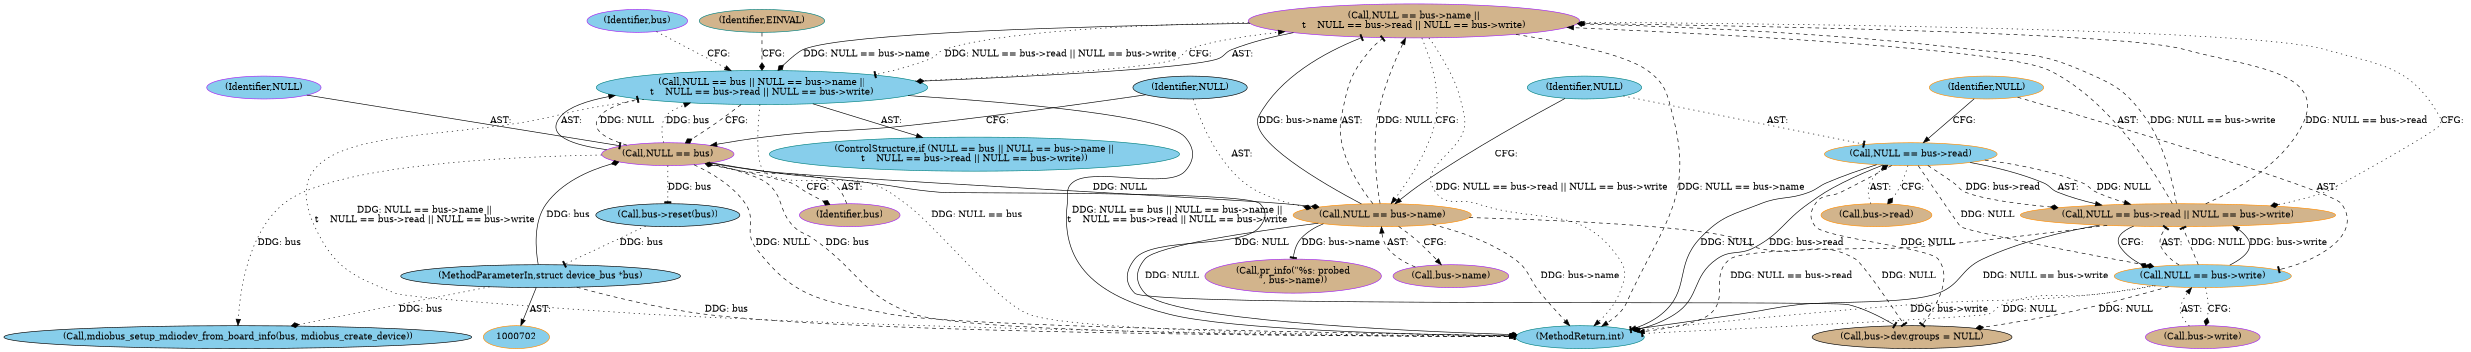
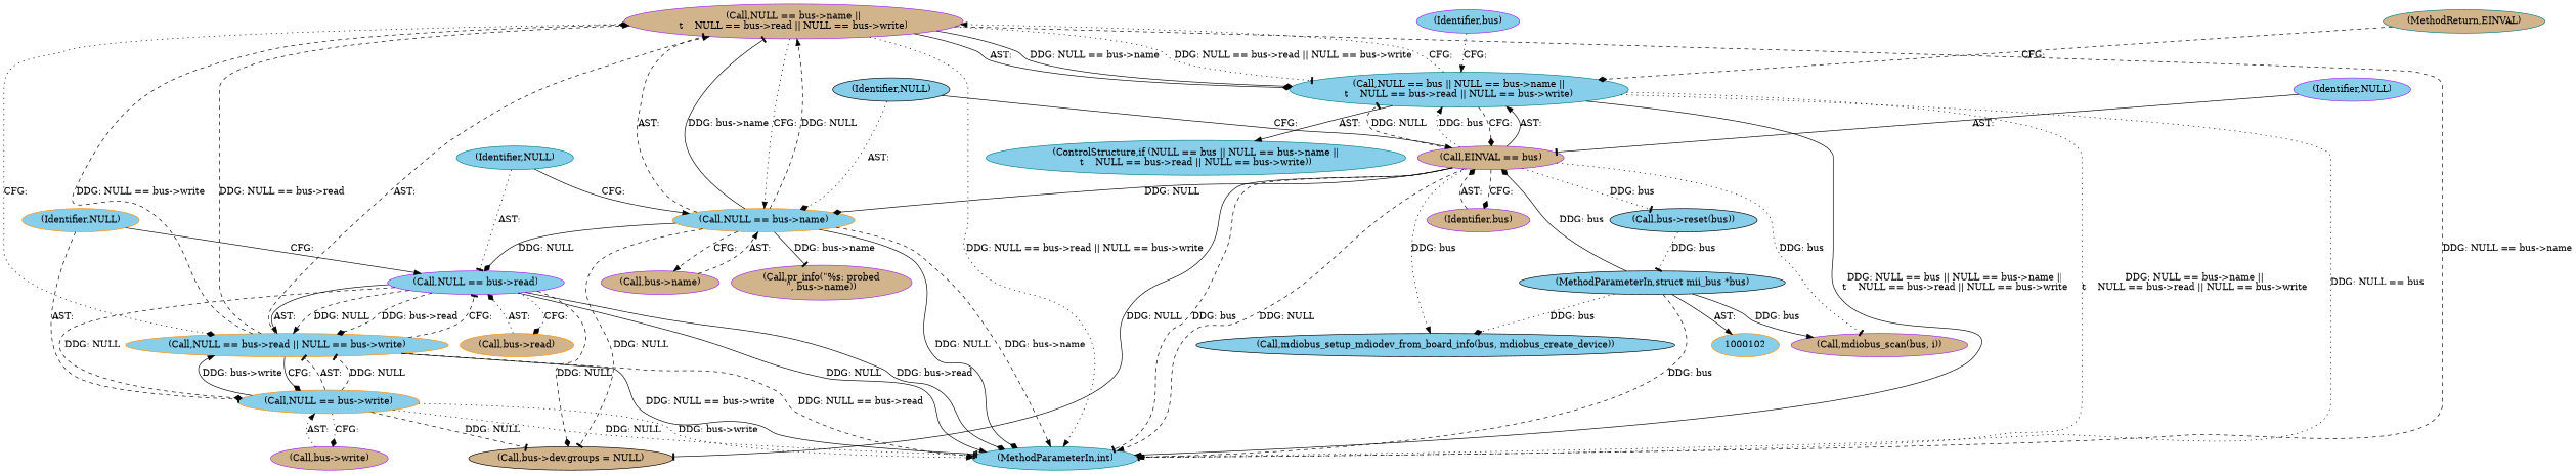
  digraph {
    node [color=purple fillcolor=skyblue style=filled]
    edge [arrowhead=normal style=dashed]
    n1 [fillcolor=tan label="(Call,NULL == bus->name ||\n\t    NULL == bus->read || NULL == bus->write)"]
-   n2 [color=darkorange fillcolor=tan label="(Call,NULL == bus->name)"]
-   n3 [color=darkorange fillcolor=tan label="(Call,NULL == bus->read || NULL == bus->write)"]
+   n2 [color=darkorange label="(Call,NULL == bus->name)"]
+   n3 [color=darkorange label="(Call,NULL == bus->read || NULL == bus->write)"]
    n4 [color=teal label="(Call,NULL == bus || NULL == bus->name ||\n\t    NULL == bus->read || NULL == bus->write)"]
-   n5 [color=teal label="(MethodReturn,int)"]
-   n6 [color=darkorange label="(Call,NULL == bus->read)"]
+   n5 [color=teal label="(MethodParameterIn,int)"]
+   n6 [label="(Call,NULL == bus->read)"]
    n7 [fillcolor=tan label="(Call,bus->name)"]
    n8 [color=black fillcolor=tan label="(Call,bus->dev.groups = NULL)"]
    n9 [fillcolor=tan label="(Call,pr_info(\"%s: probed\n\", bus->name))"]
    n10 [color=darkorange label="(Call,NULL == bus->write)"]
-   n11 [fillcolor=tan label="(Call,NULL == bus)"]
+   n11 [fillcolor=tan label="(Call,EINVAL == bus)"]
    n12 [color=teal label="(ControlStructure,if (NULL == bus || NULL == bus->name ||\n\t    NULL == bus->read || NULL == bus->write))"]
    n13 [color=darkorange fillcolor=tan label="(Call,bus->read)"]
    n14 [fillcolor=tan label="(Identifier,bus)"]
+   n15 [fillcolor=tan label="(Call,mdiobus_scan(bus, i))"]
    n16 [color=black label="(Call,bus->reset(bus))"]
    n17 [color=black label="(Call,mdiobus_setup_mdiodev_from_board_info(bus, mdiobus_create_device))"]
-   n18 [color=black label="(MethodParameterIn,struct device_bus *bus)"]
-   1000102 [color=darkorange label=1000702]
+   n18 [color=black label="(MethodParameterIn,struct mii_bus *bus)"]
+   1000102 [color=darkorange]
    n20 [fillcolor=tan label="(Call,bus->write)"]
    n21 [label="(Identifier,bus)"]
    n22 [label="(Identifier,NULL)"]
-   n23 [color=teal fillcolor=tan label="(Identifier,EINVAL)"]
+   n23 [color=teal fillcolor=tan label="(MethodReturn,EINVAL)"]
    n24 [color=black label="(Identifier,NULL)"]
    n25 [color=teal label="(Identifier,NULL)"]
    n26 [color=darkorange label="(Identifier,NULL)"]
    n1 -> n2 [label="CFG: " style=dotted]
    n1 -> n3 [arrowhead=diamond label="CFG: " style=dotted]
    n1 -> n4 [arrowhead=diamond label="AST: " style=solid]
    n1 -> n4 [arrowhead=diamond label="DDG: NULL == bus->name" style=solid]
    n1 -> n4 [arrowhead=tee label="DDG: NULL == bus->read || NULL == bus->write" style=dotted]
    n1 -> n5 [label="DDG: NULL == bus->read || NULL == bus->write" style=dotted]
    n1 -> n5 [label="DDG: NULL == bus->name"]
    n2 -> n1 [arrowhead=tee label="AST: "]
    n2 -> n1 [label="DDG: NULL"]
    n2 -> n1 [arrowhead=tee label="DDG: bus->name" style=solid]
    n2 -> n5 [arrowhead=diamond label="DDG: NULL" style=solid]
    n2 -> n5 [label="DDG: bus->name"]
+   n2 -> n6 [arrowhead=diamond label="DDG: NULL" style=solid]
    n2 -> n7 [label="CFG: "]
    n2 -> n8 [arrowhead=tee label="DDG: NULL"]
    n2 -> n9 [arrowhead=tee label="DDG: bus->name" style=solid]
    n3 -> n1 [label="AST: "]
    n3 -> n1 [label="DDG: NULL == bus->read"]
    n3 -> n1 [arrowhead=diamond label="DDG: NULL == bus->write"]
    n3 -> n5 [arrowhead=tee label="DDG: NULL == bus->write" style=solid]
    n3 -> n5 [label="DDG: NULL == bus->read"]
+   n3 -> n6 [arrowhead=tee label="CFG: "]
    n3 -> n10 [arrowhead=diamond label="CFG: " style=solid]
    n4 -> n1 [label="CFG: " style=dotted]
    n4 -> n5 [arrowhead=tee label="DDG: NULL == bus->name ||\n\t    NULL == bus->read || NULL == bus->write" style=dotted]
    n4 -> n5 [arrowhead=diamond label="DDG: NULL == bus" style=dotted]
    n4 -> n5 [label="DDG: NULL == bus || NULL == bus->name ||\n\t    NULL == bus->read || NULL == bus->write" style=solid]
    n4 -> n11 [arrowhead=diamond label="CFG: "]
    n4 -> n12 [label="AST: " style=solid]
    n6 -> n3 [label="AST: " style=solid]
    n6 -> n3 [label="DDG: NULL"]
    n6 -> n3 [arrowhead=diamond label="DDG: bus->read"]
    n6 -> n5 [label="DDG: NULL" style=solid]
    n6 -> n5 [arrowhead=diamond label="DDG: bus->read" style=solid]
-   n6 -> n8 [arrowhead=tee label="DDG: NULL"]
+   n6 -> n8 [arrowhead=diamond label="DDG: NULL"]
    n6 -> n10 [arrowhead=diamond label="DDG: NULL"]
    n6 -> n13 [arrowhead=diamond label="CFG: " style=dotted]
    n7 -> n2 [label="AST: "]
    n10 -> n3 [arrowhead=tee label="AST: "]
    n10 -> n3 [arrowhead=tee label="DDG: NULL"]
    n10 -> n3 [label="DDG: bus->write" style=solid]
    n10 -> n5 [label="DDG: bus->write" style=dotted]
    n10 -> n5 [arrowhead=tee label="DDG: NULL" style=dotted]
-   n10 -> n8 [arrowhead=diamond label="DDG: NULL"]
+   n10 -> n8 [arrowhead=tee label="DDG: NULL"]
    n10 -> n20 [arrowhead=diamond label="CFG: " style=dotted]
    n11 -> n2 [arrowhead=diamond label="DDG: NULL" style=solid]
    n11 -> n4 [label="AST: " style=solid]
    n11 -> n4 [arrowhead=tee label="DDG: NULL"]
    n11 -> n4 [label="DDG: bus" style=dotted]
    n11 -> n5 [arrowhead=tee label="DDG: bus"]
    n11 -> n5 [label="DDG: NULL"]
    n11 -> n8 [arrowhead=tee label="DDG: NULL" style=solid]
    n11 -> n14 [arrowhead=diamond label="CFG: "]
+   n11 -> n15 [arrowhead=tee label="DDG: bus" style=dotted]
    n11 -> n16 [arrowhead=tee label="DDG: bus" style=dotted]
    n11 -> n17 [label="DDG: bus" style=dotted]
    n13 -> n6 [arrowhead=diamond label="AST: " style=dotted]
    n14 -> n11 [arrowhead=diamond label="AST: "]
    n16 -> n18 [arrowhead=tee label="DDG: bus" style=dotted]
    n18 -> n5 [label="DDG: bus"]
    n18 -> n11 [arrowhead=diamond label="DDG: bus" style=solid]
+   n18 -> n15 [label="DDG: bus" style=solid]
    n18 -> n17 [arrowhead=diamond label="DDG: bus" style=dotted]
    n18 -> 1000102 [label="AST: " style=solid]
    n20 -> n10 [label="AST: " style=dotted]
    n21 -> n4 [label="CFG: " style=dotted]
    n22 -> n11 [arrowhead=tee label="AST: " style=solid]
    n23 -> n4 [arrowhead=diamond label="CFG: "]
    n24 -> n2 [arrowhead=diamond label="AST: " style=dotted]
    n24 -> n11 [label="CFG: " style=solid]
    n25 -> n2 [label="CFG: " style=solid]
    n25 -> n6 [arrowhead=tee label="AST: " style=dotted]
    n26 -> n6 [label="CFG: " style=solid]
    n26 -> n10 [arrowhead=tee label="AST: "]
  }
